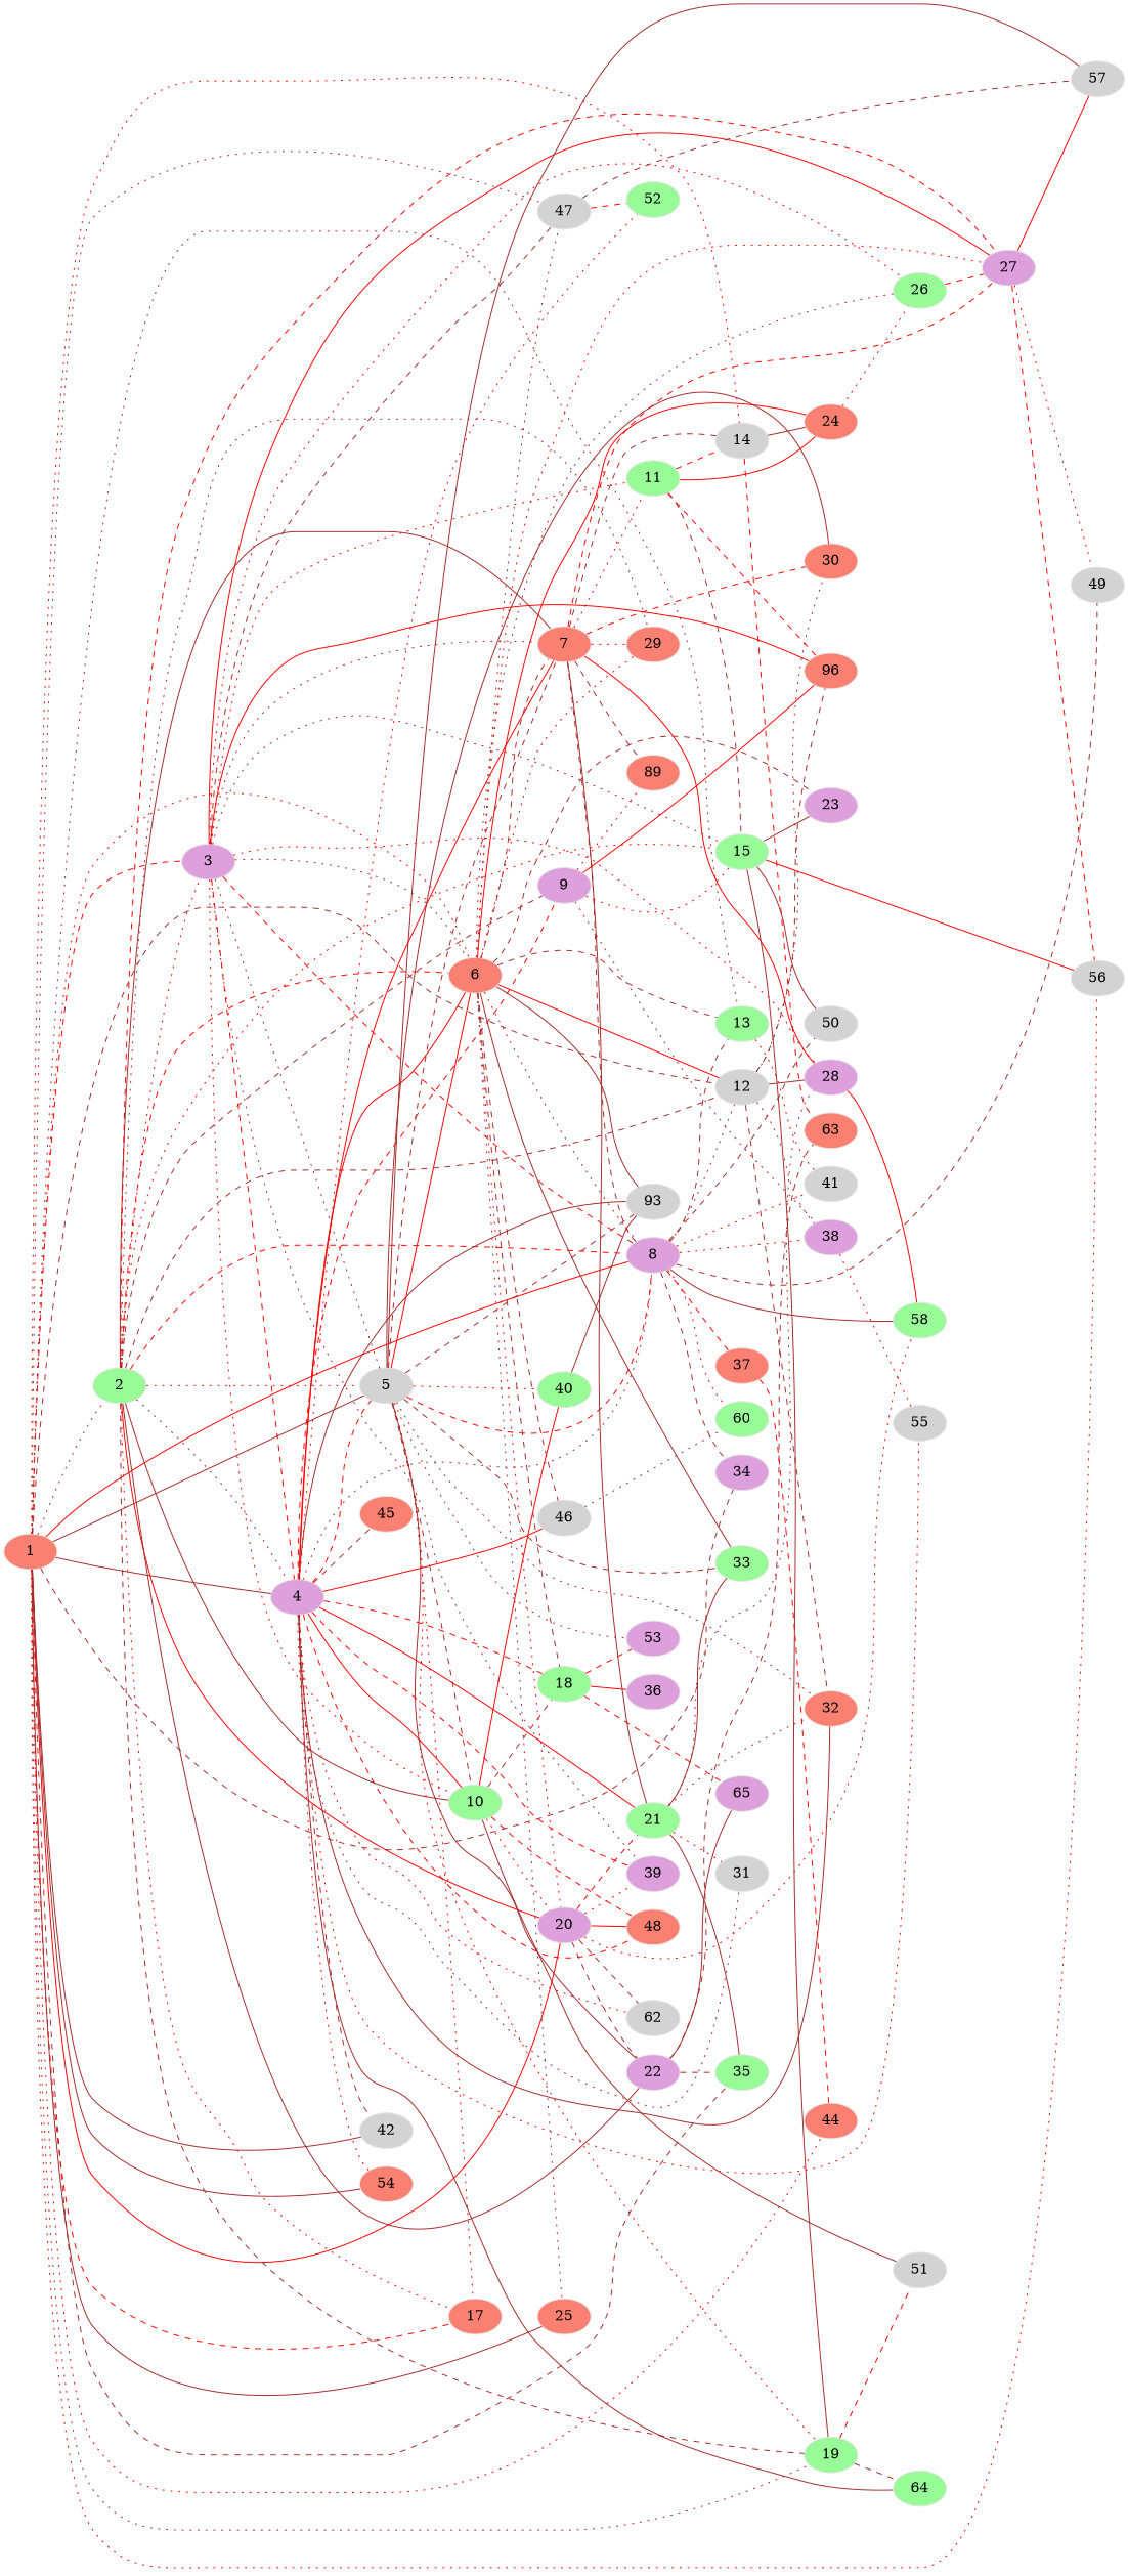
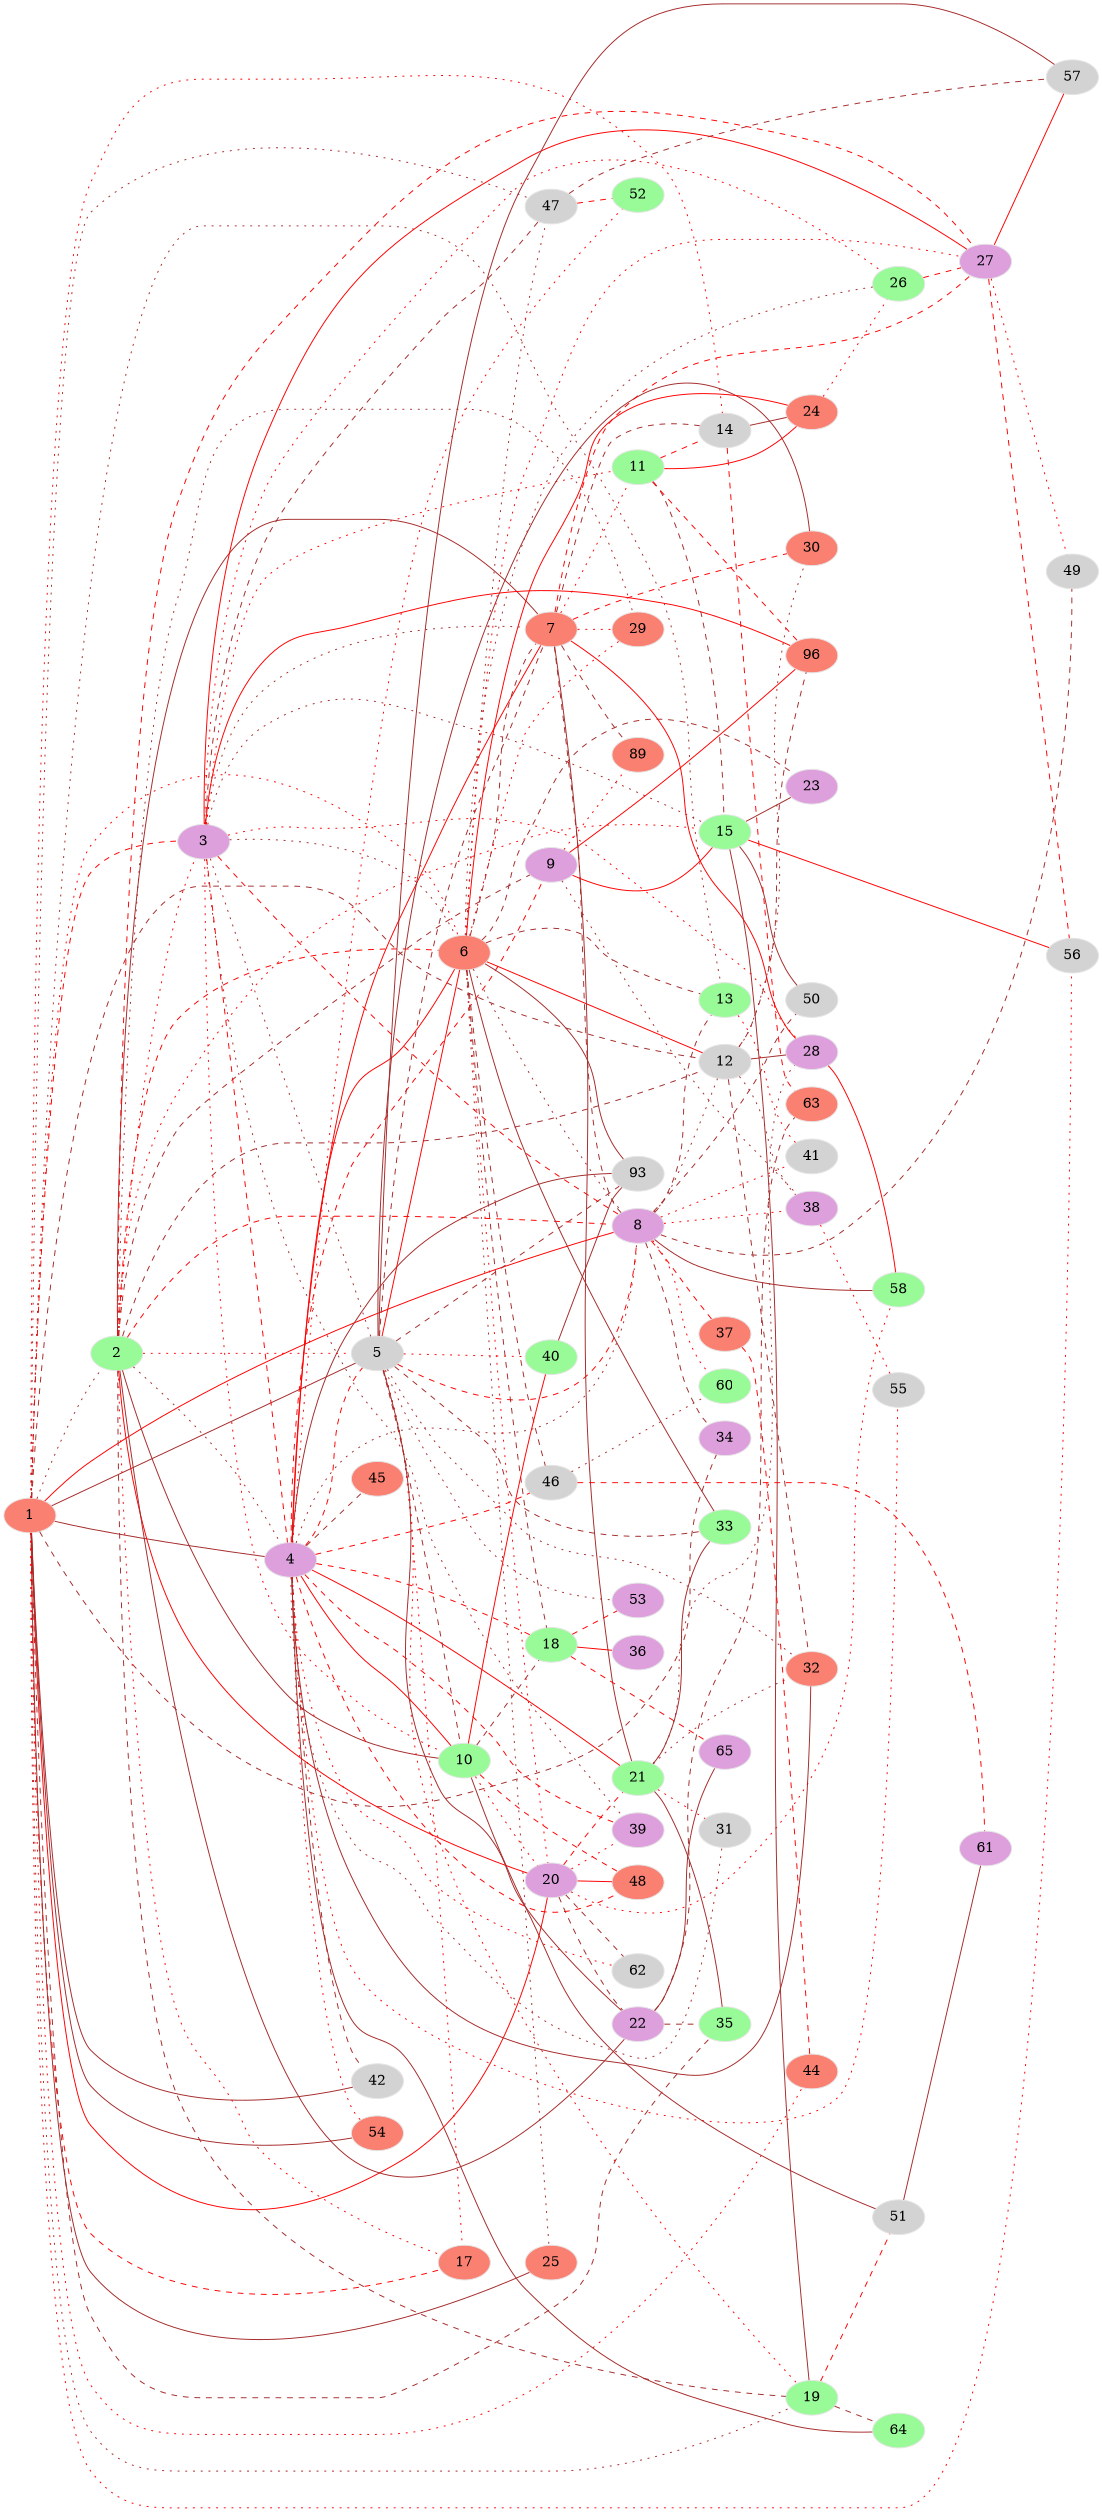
  graph {
    rankdir=LR
    node [color=gray90 fillcolor=salmon style=filled]
    edge [color=brown style=dashed weight=1.0]
    1
    2 [fillcolor=palegreen]
    3 [fillcolor=plum]
    4 [fillcolor=plum]
    5 [fillcolor=lightgrey]
    6
    8 [fillcolor=plum]
    12 [fillcolor=lightgrey]
    13 [fillcolor=palegreen]
    14 [fillcolor=lightgrey]
    17
    19 [fillcolor=palegreen]
    20 [fillcolor=plum]
    25
    34 [fillcolor=plum]
    35 [fillcolor=palegreen]
    42 [fillcolor=lightgrey]
    44
    47 [fillcolor=lightgrey]
    54
    56 [fillcolor=lightgrey]
    7
    9 [fillcolor=plum]
    10 [fillcolor=palegreen]
    15 [fillcolor=palegreen]
    22 [fillcolor=plum]
    27 [fillcolor=plum]
    29
    11 [fillcolor=palegreen]
    n30 [label=96]
    26 [fillcolor=palegreen]
    28 [fillcolor=plum]
    39 [fillcolor=plum]
    18 [fillcolor=palegreen]
    21 [fillcolor=palegreen]
    31 [fillcolor=lightgrey]
    32
    n38 [fillcolor=lightgrey label=93]
    45
    46 [fillcolor=lightgrey]
    48
    52 [fillcolor=palegreen]
    55 [fillcolor=lightgrey]
    62 [fillcolor=lightgrey]
    64 [fillcolor=palegreen]
    30
    33 [fillcolor=palegreen]
    40 [fillcolor=palegreen]
    53 [fillcolor=plum]
    57 [fillcolor=lightgrey]
    23 [fillcolor=plum]
    24
    n53 [label=89]
    37
    38 [fillcolor=plum]
    41 [fillcolor=lightgrey]
    49 [fillcolor=lightgrey]
    50 [fillcolor=lightgrey]
    58 [fillcolor=palegreen]
    60 [fillcolor=palegreen]
    63
    51 [fillcolor=lightgrey]
    65 [fillcolor=plum]
    36 [fillcolor=plum]
+   61 [fillcolor=plum]
    1 -- 2 [style=dotted weight=3.0]
    1 -- 3 [color=red weight=2.0]
    1 -- 4 [style=solid]
    1 -- 5 [style=solid weight=2.0]
    1 -- 6 [color=red style=dotted]
    1 -- 8 [color=red style=solid]
    1 -- 12
    1 -- 13 [style=dotted]
    1 -- 14 [color=red style=dotted]
    1 -- 17 [color=red]
    1 -- 19 [style=dotted]
    1 -- 20 [color=red style=solid]
    1 -- 25 [style=solid]
    1 -- 34
    1 -- 35
    1 -- 42 [style=solid]
    1 -- 44 [color=red style=dotted]
    1 -- 47 [style=dotted]
    1 -- 54 [style=solid]
    1 -- 56 [color=red style=dotted]
    2 -- 3 [color=red style=dotted weight=2.0]
    2 -- 4 [style=dotted weight=4.0]
    2 -- 5 [color=red style=dotted weight=5.0]
    2 -- 6 [color=red weight=2.0]
    2 -- 8 [color=red weight=2.0]
    2 -- 12 [weight=6.0]
    2 -- 17 [color=red style=dotted]
    2 -- 19 [weight=2.0]
    2 -- 20 [color=red style=solid weight=6.0]
    2 -- 7 [style=solid weight=2.0]
    2 -- 9
    2 -- 10 [style=solid]
    2 -- 15 [color=red style=dotted weight=2.0]
    2 -- 22 [style=solid weight=2.0]
    2 -- 27 [color=red]
    2 -- 29 [style=dotted weight=2.0]
    3 -- 4 [color=red]
    3 -- 5 [style=dotted weight=2.0]
    3 -- 6 [style=dotted]
    3 -- 8 [color=red]
    3 -- 47 [weight=2.0]
    3 -- 7 [style=dotted]
    3 -- 10 [color=red style=dotted]
    3 -- 15 [style=dotted]
    3 -- 27 [color=red style=solid]
    3 -- 11 [color=red style=dotted weight=2.0]
    3 -- n30 [color=red style=solid]
    3 -- 26 [color=red style=dotted]
    3 -- 28 [color=red style=dotted]
    3 -- 39 [style=dotted]
    4 -- 5 [color=red weight=2.0]
    4 -- 6 [color=red style=solid]
    4 -- 8 [style=dotted]
    4 -- 42
    4 -- 54 [color=red style=dotted]
    4 -- 7 [color=red style=solid]
    4 -- 9 [color=red]
    4 -- 10 [color=red style=solid]
    4 -- 39 [color=red]
    4 -- 18 [color=red weight=2.0]
    4 -- 21 [color=red style=solid weight=2.0]
    4 -- 31 [style=dotted]
    4 -- 32 [style=solid]
    4 -- n38 [style=solid]
    4 -- 45
-   4 -- 46 [color=red style=solid]
+   4 -- 46 [color=red]
    4 -- 48 [color=red]
    4 -- 52 [color=red style=dotted]
    4 -- 55 [color=red style=dotted]
    4 -- 62 [color=red style=dotted]
    4 -- 64 [style=solid]
    5 -- 6 [color=red style=solid weight=3.0]
    5 -- 8 [color=red weight=3.0]
    5 -- 17 [color=red style=dotted]
    5 -- 19 [color=red style=dotted]
    5 -- 7 [weight=2.0]
    5 -- 10
    5 -- 22 [style=solid]
    5 -- 32 [style=dotted]
    5 -- n38
    5 -- 30 [style=solid]
    5 -- 33
    5 -- 40 [color=red style=dotted]
    5 -- 53 [style=dotted]
    5 -- 57 [style=solid]
    6 -- 8 [style=dotted]
    6 -- 12 [color=red style=solid]
    6 -- 13
    6 -- 20 [color=red style=dotted]
    6 -- 25 [style=dotted]
    6 -- 47 [style=dotted]
    6 -- 7 [weight=2.0]
    6 -- 27 [color=red style=dotted]
    6 -- 29 [color=red style=dotted]
    6 -- 26 [style=dotted]
    6 -- 18
    6 -- n38 [style=solid]
    6 -- 46
    6 -- 33 [style=solid]
    6 -- 23
    6 -- 24 [color=red style=solid]
    8 -- 12 [style=dotted]
    8 -- 13
    8 -- 34
    8 -- 37 [color=red]
    8 -- 38 [color=red style=dotted]
    8 -- 41 [color=red style=dotted]
    8 -- 49
    8 -- 50
    8 -- 58 [style=solid]
    8 -- 60 [color=red style=dotted]
    12 -- n30
    12 -- 28 [style=solid weight=2.0]
    12 -- 32
    12 -- 30 [style=dotted]
    12 -- 38 [style=dotted]
    13 -- 41 [color=red style=dotted]
    14 -- 24 [style=solid]
    14 -- 63 [color=red]
    19 -- 64
    19 -- 51 [color=red]
    20 -- 22
    20 -- 39 [color=red style=dotted]
    20 -- 21 [color=red]
    20 -- 48 [color=red style=solid]
    20 -- 62
    20 -- 58 [color=red style=dotted]
    47 -- 52 [color=red]
    47 -- 57
    7 -- 8
    7 -- 14
    7 -- 27 [color=red]
    7 -- 29 [color=red style=dotted]
    7 -- 11 [color=red style=dotted]
    7 -- 28 [color=red style=solid]
    7 -- 21 [style=solid]
    7 -- 30 [color=red]
    7 -- n53
-   9 -- 15 [color=red style=dotted]
+   9 -- 15 [color=red style=solid]
    9 -- n30 [color=red style=solid]
    9 -- n53 [color=red style=dotted]
    9 -- 38 [style=dotted]
    10 -- 20 [color=red style=dotted]
    10 -- 18 [weight=2.0]
    10 -- 48 [color=red]
    10 -- 40 [color=red style=solid]
    10 -- 51 [style=solid]
    15 -- 19 [style=solid]
    15 -- 56 [color=red style=solid]
    15 -- 23 [style=solid]
    15 -- 50 [style=solid]
    22 -- 35
    22 -- 63
    22 -- 65 [style=solid]
    27 -- 56 [color=red]
    27 -- 57 [color=red style=solid]
    27 -- 49 [color=red style=dotted]
    11 -- 14 [color=red]
    11 -- 15
    11 -- n30 [color=red]
    11 -- 24 [color=red style=solid]
    26 -- 27 [color=red]
    28 -- 58 [color=red style=solid]
    18 -- 53 [color=red]
    18 -- 65 [color=red]
    18 -- 36 [color=red style=solid weight=2.0]
    21 -- 35 [style=solid]
    21 -- 28 [style=dotted]
    21 -- 31 [color=red style=dotted]
    21 -- 32 [style=dotted]
    21 -- 33 [style=solid]
    46 -- 60 [style=dotted]
+   46 -- 61 [color=red]
    40 -- n38 [style=solid]
    24 -- 26 [color=red style=dotted]
    37 -- 44 [color=red]
    38 -- 55 [color=red style=dotted]
+   51 -- 61 [style=solid]
  }
